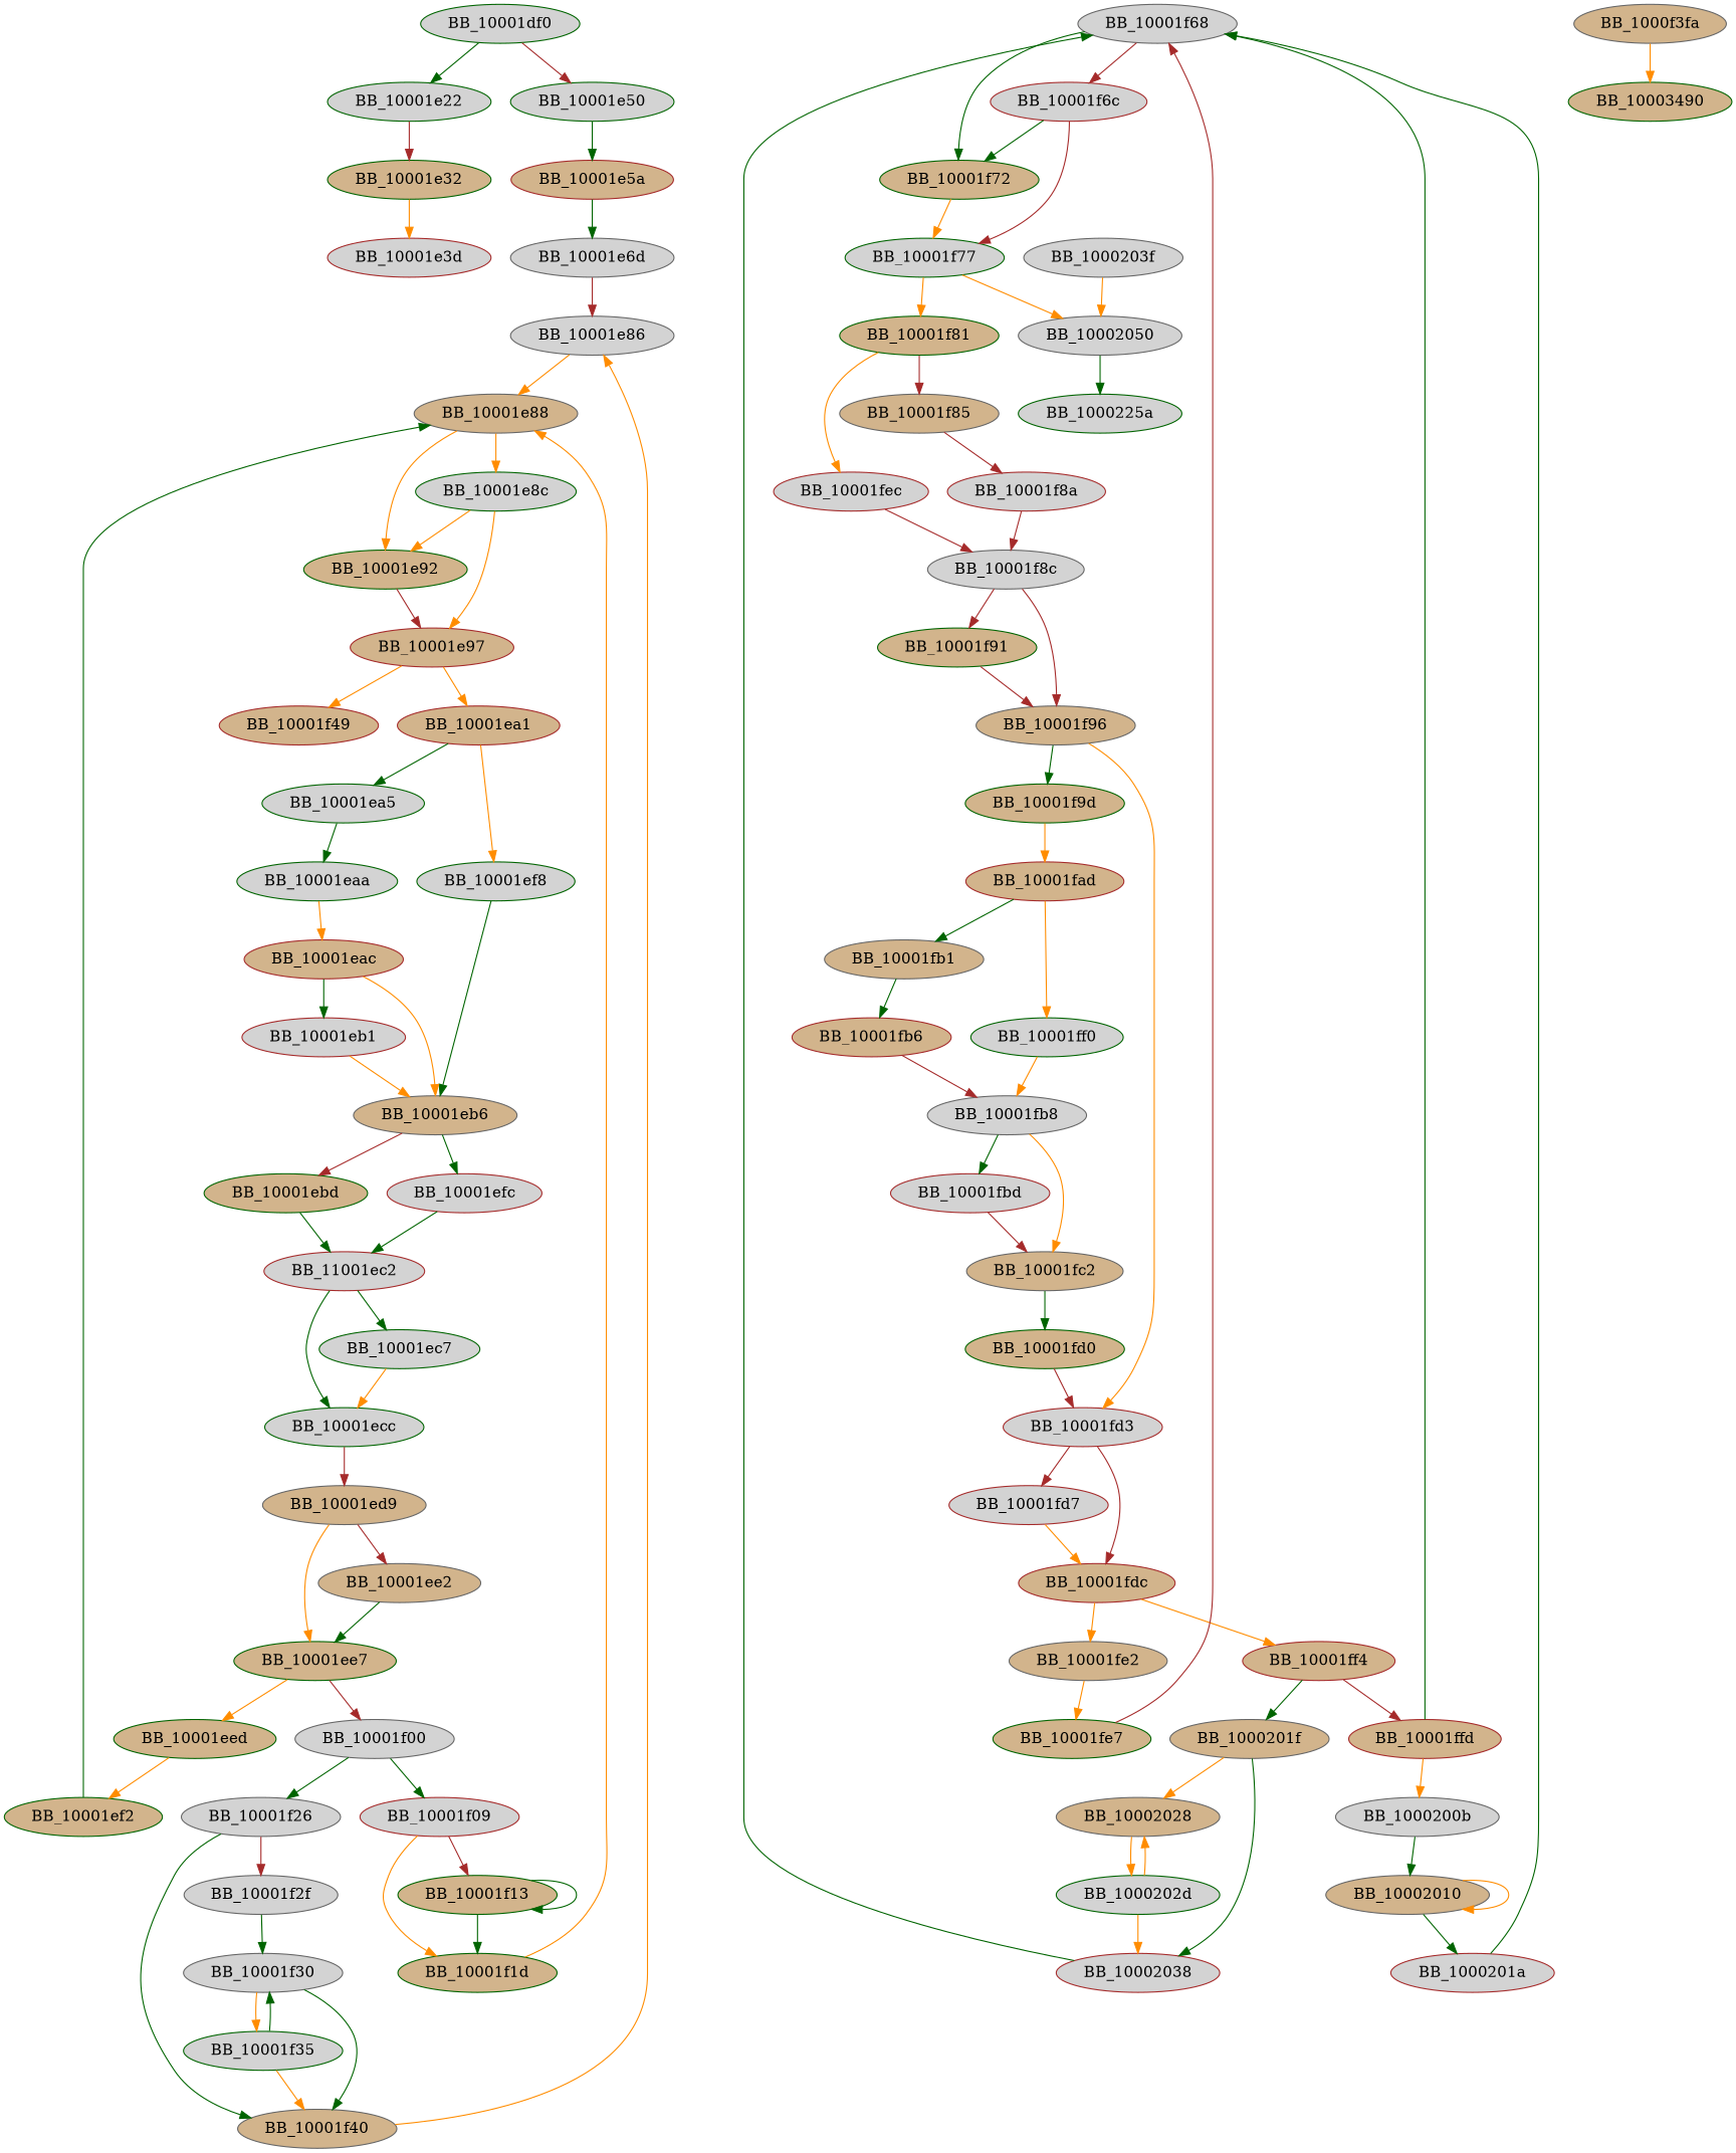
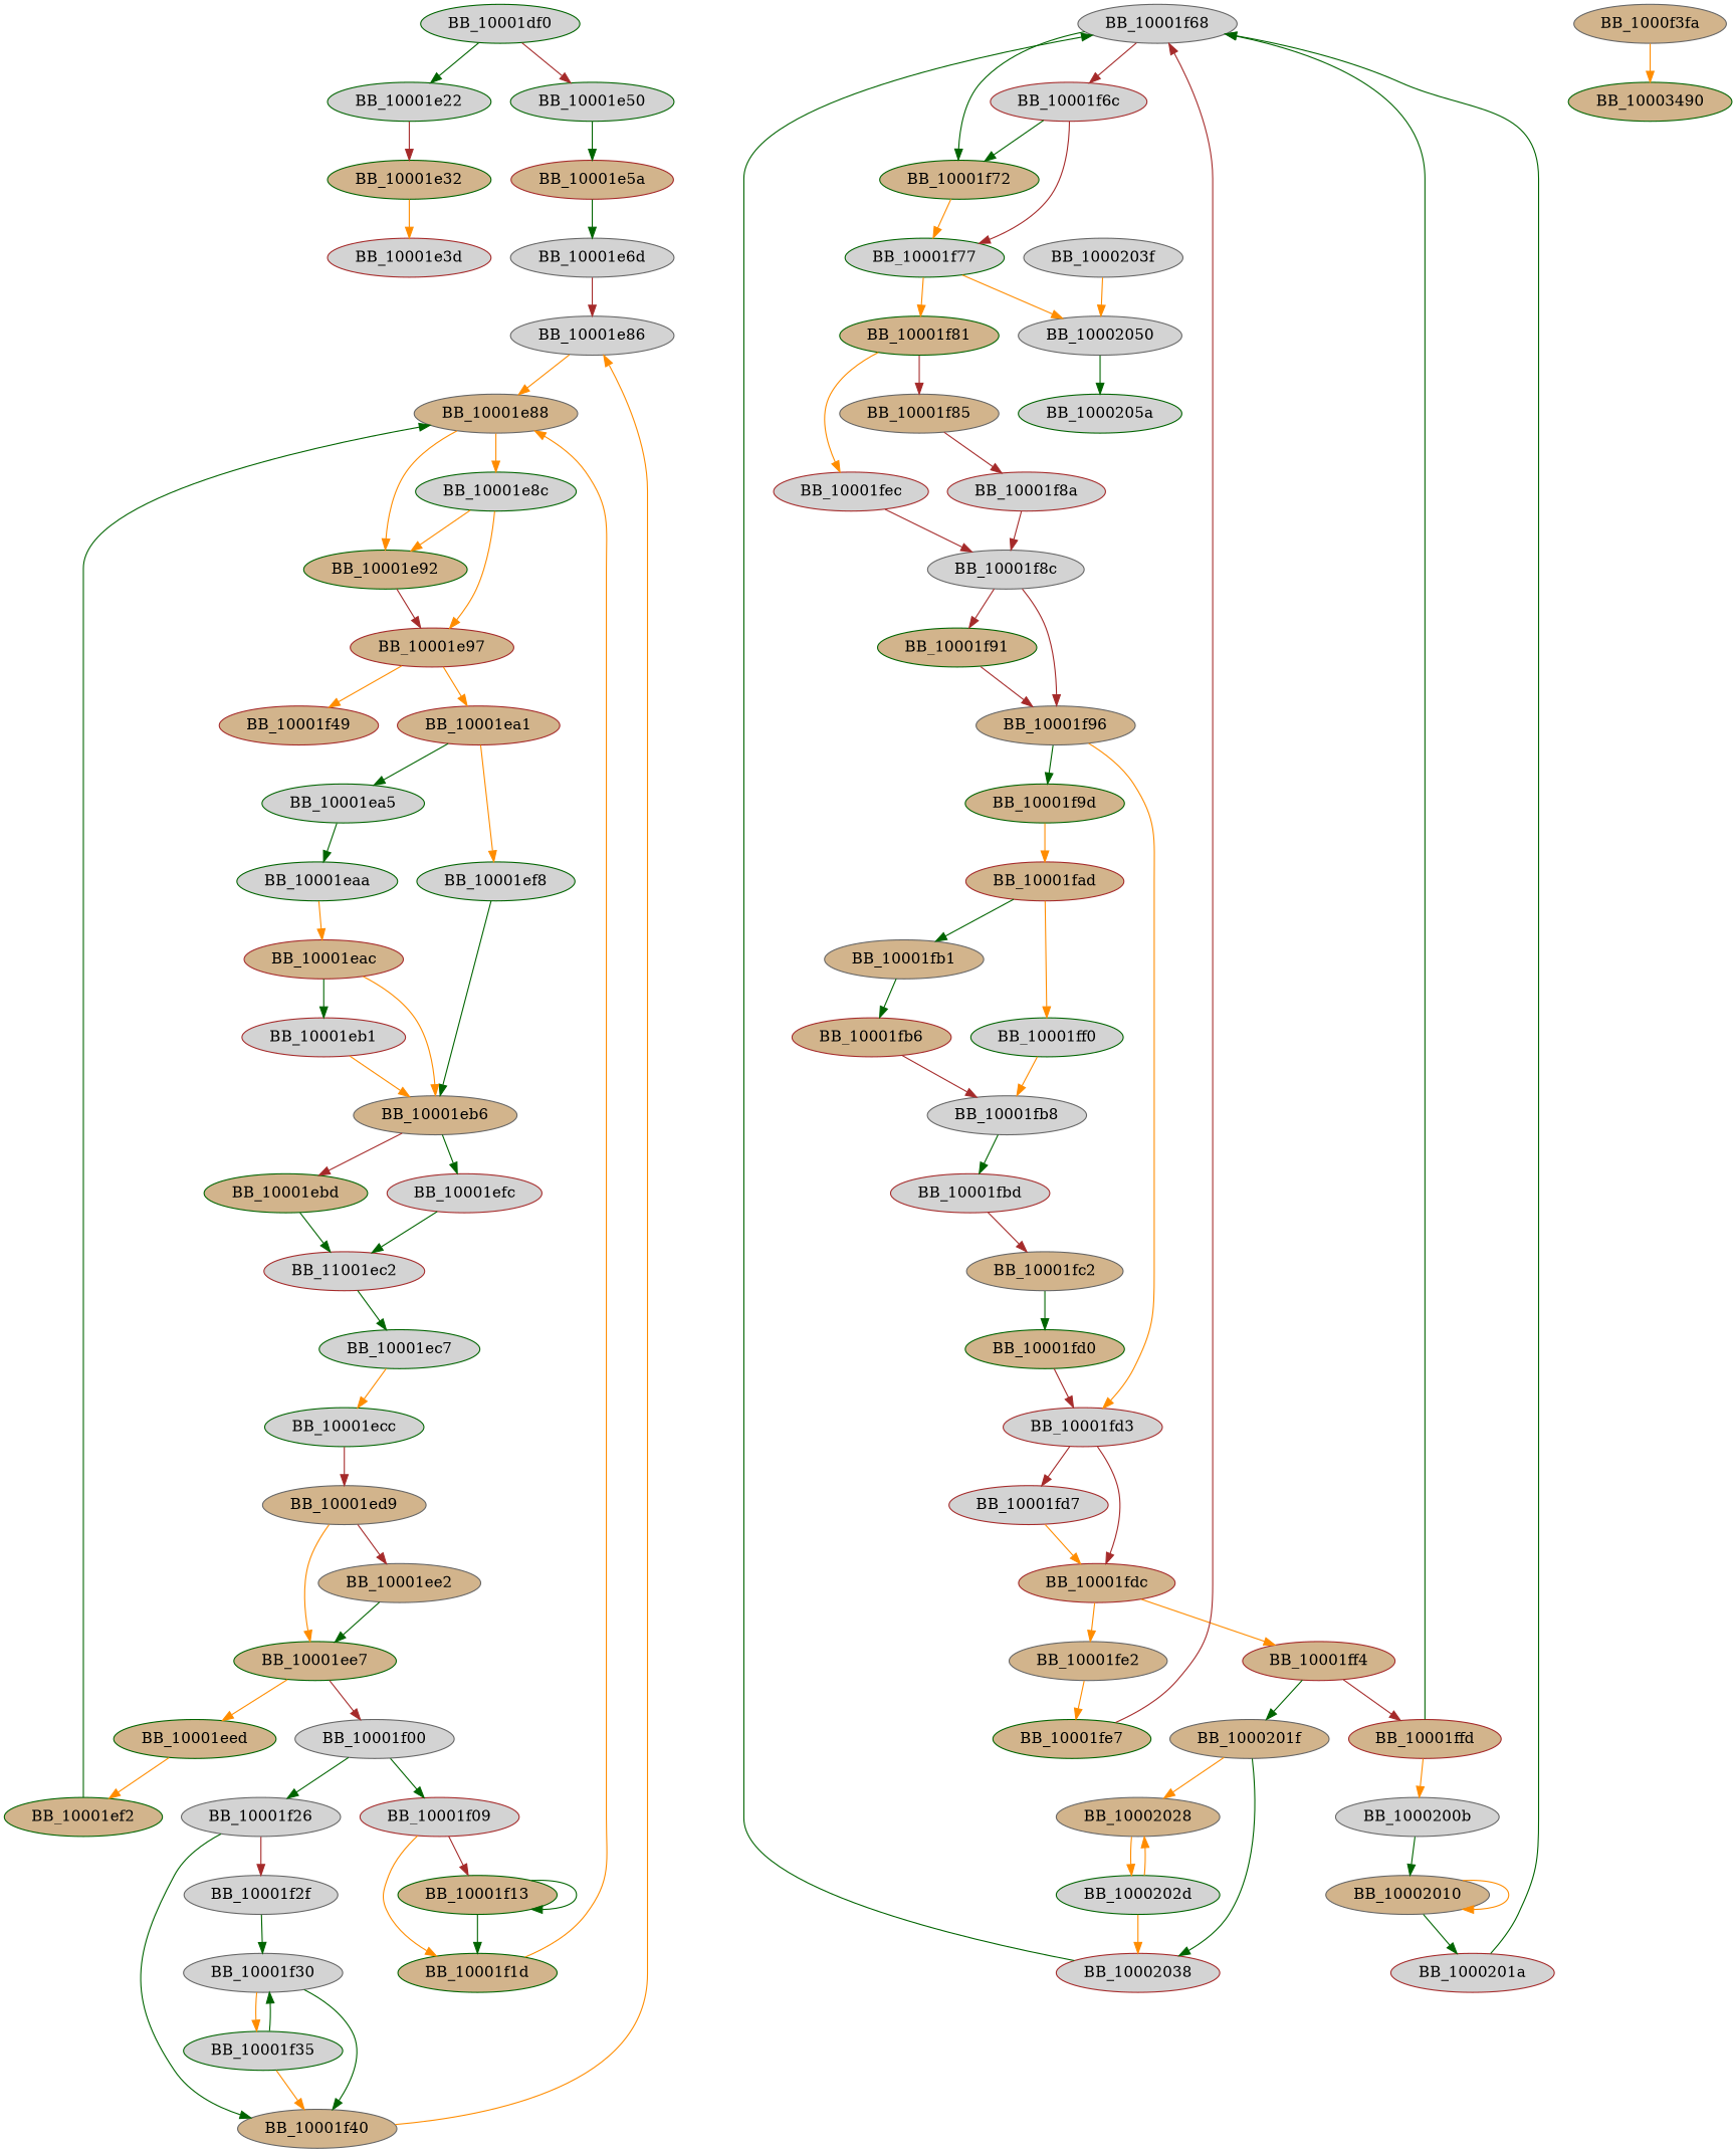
  digraph {
    node [color=darkgreen fillcolor=lightgrey style=filled]
    edge [color=darkorange]
    BB_10001df0
    BB_10001e22
    BB_10001e50
    BB_10001e32 [fillcolor=tan]
    BB_10001e5a [color=brown fillcolor=tan]
    BB_10001e3d [color=brown]
    BB_10001e6d [color=gray40]
    BB_10001e86 [color=gray40]
    BB_10001e88 [color=gray40 fillcolor=tan]
    BB_10001e8c
    BB_10001e92 [fillcolor=tan]
    BB_10001e97 [color=brown fillcolor=tan]
    BB_10001ea1 [color=brown fillcolor=tan]
    BB_10001f49 [color=brown fillcolor=tan]
    BB_10001ea5
    BB_10001ef8
    BB_10001eaa
    BB_10001eb6 [color=gray40 fillcolor=tan]
    BB_10001eac [color=brown fillcolor=tan]
    BB_10001eb1 [color=brown]
    BB_10001ebd [fillcolor=tan]
    BB_10001efc [color=brown]
    n23 [color=brown label=BB_11001ec2]
    BB_10001ec7
    BB_10001ecc
    BB_10001ed9 [color=gray40 fillcolor=tan]
    BB_10001ee2 [color=gray40 fillcolor=tan]
    BB_10001ee7 [fillcolor=tan]
    BB_10001eed [fillcolor=tan]
    BB_10001f00 [color=gray40]
    BB_10001ef2 [fillcolor=tan]
    BB_10001f09 [color=brown]
    BB_10001f26 [color=gray40]
    BB_10001f13 [fillcolor=tan]
    BB_10001f1d [fillcolor=tan]
    BB_10001f2f [color=gray40]
    BB_10001f40 [color=gray40 fillcolor=tan]
    BB_10001f30 [color=gray40]
    BB_10001f35
    BB_10001f68 [color=gray40]
    BB_10001f6c [color=brown]
    BB_10001f72 [fillcolor=tan]
    BB_10001f77
    BB_10001f81 [fillcolor=tan]
    BB_10002050 [color=gray40]
    BB_10001f85 [color=gray40 fillcolor=tan]
    BB_10001fec [color=brown]
    BB_1000203f [color=gray40]
    BB_10001f8a [color=brown]
    BB_10001f8c [color=gray40]
-   BB_1000205a [label=BB_1000225a]
+   BB_1000205a
    BB_10001f91 [fillcolor=tan]
    BB_10001f96 [color=gray40 fillcolor=tan]
    BB_10001f9d [fillcolor=tan]
    BB_10001fd3 [color=brown]
    BB_10001fad [color=brown fillcolor=tan]
    BB_10001fd7 [color=brown]
    BB_10001fdc [color=brown fillcolor=tan]
    BB_10001fb1 [color=gray40 fillcolor=tan]
    BB_10001ff0
    BB_10001fe2 [color=gray40 fillcolor=tan]
    BB_10001ff4 [color=brown fillcolor=tan]
    BB_10001fb6 [color=brown fillcolor=tan]
    BB_10001fb8 [color=gray40]
    BB_10001fbd [color=brown]
    BB_10001fc2 [color=gray40 fillcolor=tan]
    BB_10001fd0 [fillcolor=tan]
    BB_10001fe7 [fillcolor=tan]
    BB_10001ffd [color=brown fillcolor=tan]
    BB_1000201f [color=gray40 fillcolor=tan]
    BB_1000200b [color=gray40]
    BB_10002028 [color=gray40 fillcolor=tan]
    BB_10002038 [color=brown]
    BB_10002010 [color=gray40 fillcolor=tan]
    BB_1000202d
    BB_1000201a [color=brown]
    BB_1000f3fa [color=gray40 fillcolor=tan]
    BB_10003490 [fillcolor=tan]
    BB_10001df0 -> BB_10001e22 [color=darkgreen]
    BB_10001df0 -> BB_10001e50 [color=brown]
    BB_10001e22 -> BB_10001e32 [color=brown]
    BB_10001e50 -> BB_10001e5a [color=darkgreen]
    BB_10001e32 -> BB_10001e3d
    BB_10001e5a -> BB_10001e6d [color=darkgreen]
    BB_10001e6d -> BB_10001e86 [color=brown]
    BB_10001e86 -> BB_10001e88
    BB_10001e88 -> BB_10001e8c
    BB_10001e88 -> BB_10001e92
    BB_10001e8c -> BB_10001e92
    BB_10001e8c -> BB_10001e97
    BB_10001e92 -> BB_10001e97 [color=brown]
    BB_10001e97 -> BB_10001ea1
    BB_10001e97 -> BB_10001f49
    BB_10001ea1 -> BB_10001ea5 [color=darkgreen]
    BB_10001ea1 -> BB_10001ef8
    BB_10001ea5 -> BB_10001eaa [color=darkgreen]
    BB_10001ef8 -> BB_10001eb6 [color=darkgreen]
    BB_10001eaa -> BB_10001eac
    BB_10001eb6 -> BB_10001ebd [color=brown]
    BB_10001eb6 -> BB_10001efc [color=darkgreen]
    BB_10001eac -> BB_10001eb6
    BB_10001eac -> BB_10001eb1 [color=darkgreen]
    BB_10001eb1 -> BB_10001eb6
    BB_10001ebd -> n23 [color=darkgreen]
    BB_10001efc -> n23 [color=darkgreen]
    n23 -> BB_10001ec7 [color=darkgreen]
-   n23 -> BB_10001ecc [color=darkgreen]
    BB_10001ec7 -> BB_10001ecc
    BB_10001ecc -> BB_10001ed9 [color=brown]
    BB_10001ed9 -> BB_10001ee2 [color=brown]
    BB_10001ed9 -> BB_10001ee7
    BB_10001ee2 -> BB_10001ee7 [color=darkgreen]
    BB_10001ee7 -> BB_10001eed
    BB_10001ee7 -> BB_10001f00 [color=brown]
    BB_10001eed -> BB_10001ef2
    BB_10001f00 -> BB_10001f09 [color=darkgreen]
    BB_10001f00 -> BB_10001f26 [color=darkgreen]
    BB_10001ef2 -> BB_10001e88 [color=darkgreen]
    BB_10001f09 -> BB_10001f13 [color=brown]
    BB_10001f09 -> BB_10001f1d
    BB_10001f26 -> BB_10001f2f [color=brown]
    BB_10001f26 -> BB_10001f40 [color=darkgreen]
    BB_10001f13 -> BB_10001f13 [color=darkgreen]
    BB_10001f13 -> BB_10001f1d [color=darkgreen]
    BB_10001f1d -> BB_10001e88
    BB_10001f2f -> BB_10001f30 [color=darkgreen]
    BB_10001f40 -> BB_10001e86
    BB_10001f30 -> BB_10001f40 [color=darkgreen]
    BB_10001f30 -> BB_10001f35
    BB_10001f35 -> BB_10001f40
    BB_10001f35 -> BB_10001f30 [color=darkgreen]
    BB_10001f68 -> BB_10001f6c [color=brown]
    BB_10001f68 -> BB_10001f72 [color=darkgreen]
    BB_10001f6c -> BB_10001f72 [color=darkgreen]
    BB_10001f6c -> BB_10001f77 [color=brown]
    BB_10001f72 -> BB_10001f77
    BB_10001f77 -> BB_10001f81
    BB_10001f77 -> BB_10002050
    BB_10001f81 -> BB_10001f85 [color=brown]
    BB_10001f81 -> BB_10001fec
    BB_10002050 -> BB_1000205a [color=darkgreen]
    BB_10001f85 -> BB_10001f8a [color=brown]
    BB_10001fec -> BB_10001f8c [color=brown]
    BB_1000203f -> BB_10002050
    BB_10001f8a -> BB_10001f8c [color=brown]
    BB_10001f8c -> BB_10001f91 [color=brown]
    BB_10001f8c -> BB_10001f96 [color=brown]
    BB_10001f91 -> BB_10001f96 [color=brown]
    BB_10001f96 -> BB_10001f9d [color=darkgreen]
    BB_10001f96 -> BB_10001fd3
    BB_10001f9d -> BB_10001fad
    BB_10001fd3 -> BB_10001fd7 [color=brown]
    BB_10001fd3 -> BB_10001fdc [color=brown]
    BB_10001fad -> BB_10001fb1 [color=darkgreen]
    BB_10001fad -> BB_10001ff0
    BB_10001fd7 -> BB_10001fdc
    BB_10001fdc -> BB_10001fe2
    BB_10001fdc -> BB_10001ff4
    BB_10001fb1 -> BB_10001fb6 [color=darkgreen]
    BB_10001ff0 -> BB_10001fb8
    BB_10001fe2 -> BB_10001fe7
    BB_10001ff4 -> BB_10001ffd [color=brown]
    BB_10001ff4 -> BB_1000201f [color=darkgreen]
    BB_10001fb6 -> BB_10001fb8 [color=brown]
    BB_10001fb8 -> BB_10001fbd [color=darkgreen]
-   BB_10001fb8 -> BB_10001fc2
    BB_10001fbd -> BB_10001fc2 [color=brown]
    BB_10001fc2 -> BB_10001fd0 [color=darkgreen]
    BB_10001fd0 -> BB_10001fd3 [color=brown]
    BB_10001fe7 -> BB_10001f68 [color=brown]
    BB_10001ffd -> BB_10001f68 [color=darkgreen]
    BB_10001ffd -> BB_1000200b
    BB_1000201f -> BB_10002028
    BB_1000201f -> BB_10002038 [color=darkgreen]
    BB_1000200b -> BB_10002010 [color=darkgreen]
    BB_10002028 -> BB_1000202d
    BB_10002038 -> BB_10001f68 [color=darkgreen]
    BB_10002010 -> BB_10002010
    BB_10002010 -> BB_1000201a [color=darkgreen]
    BB_1000202d -> BB_10002028
    BB_1000202d -> BB_10002038
    BB_1000201a -> BB_10001f68 [color=darkgreen]
    BB_1000f3fa -> BB_10003490
  }
